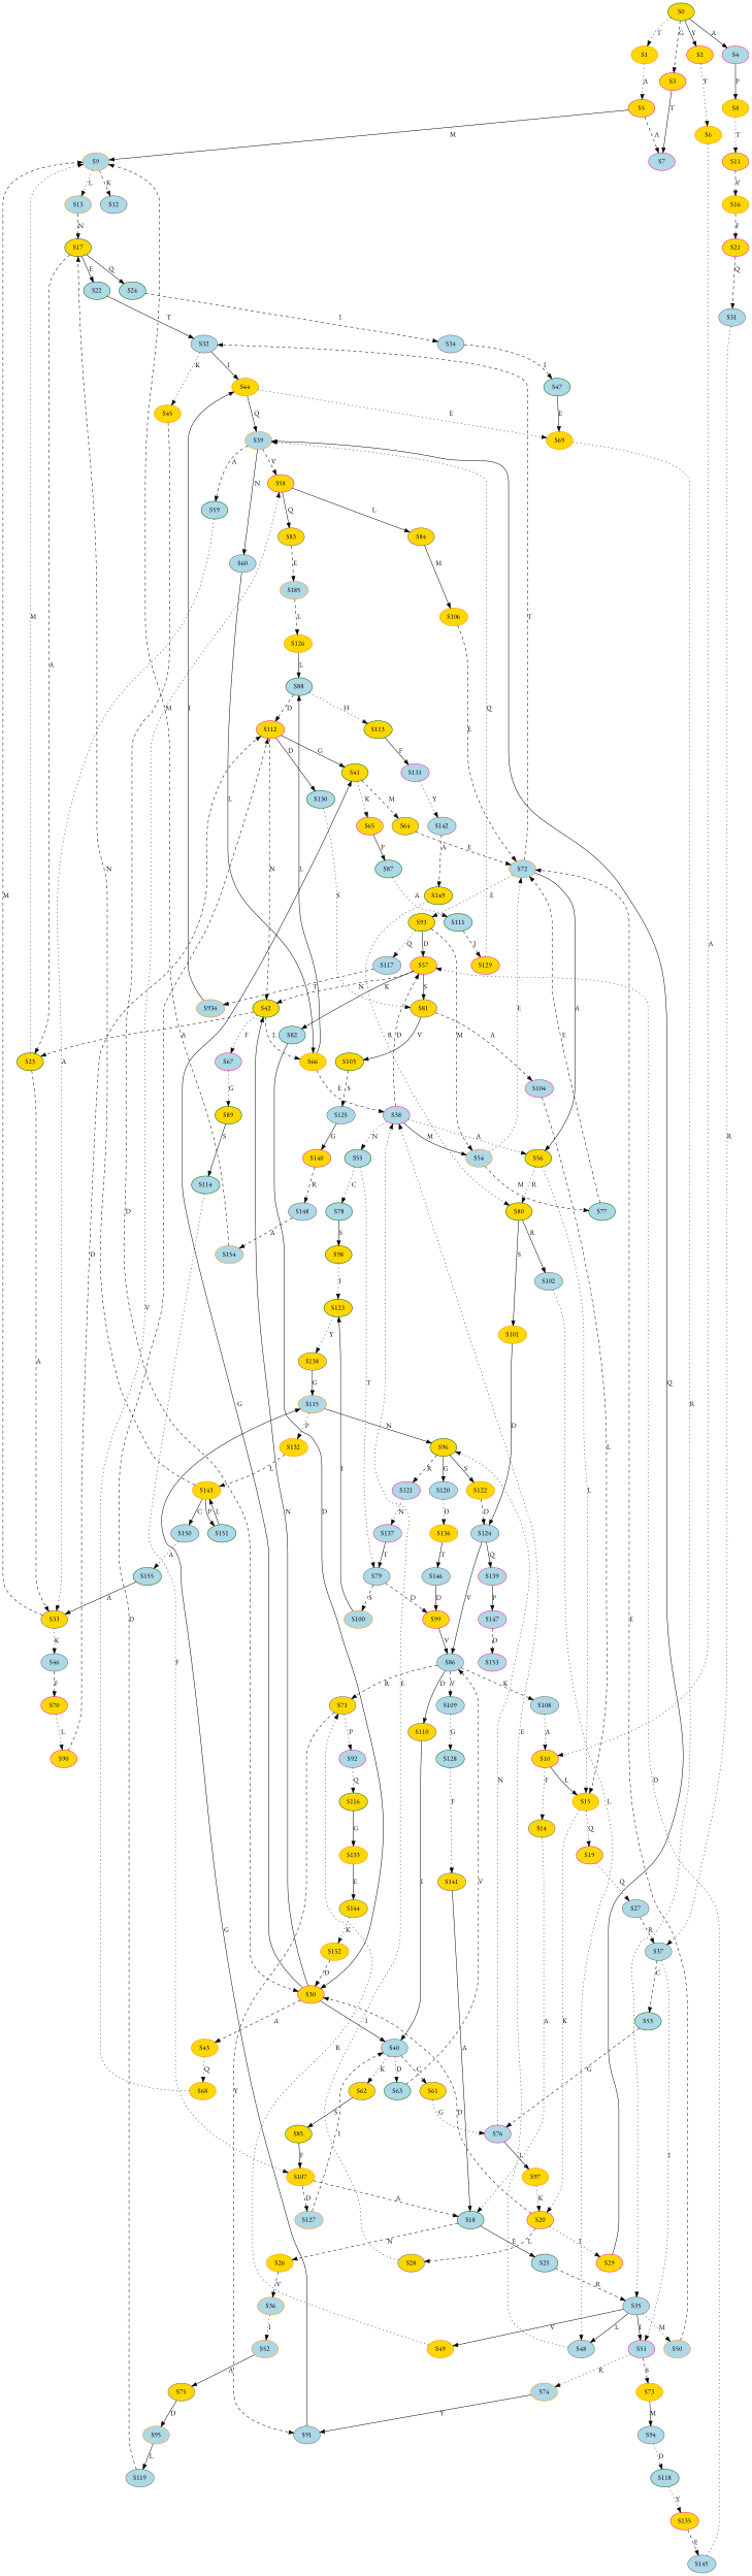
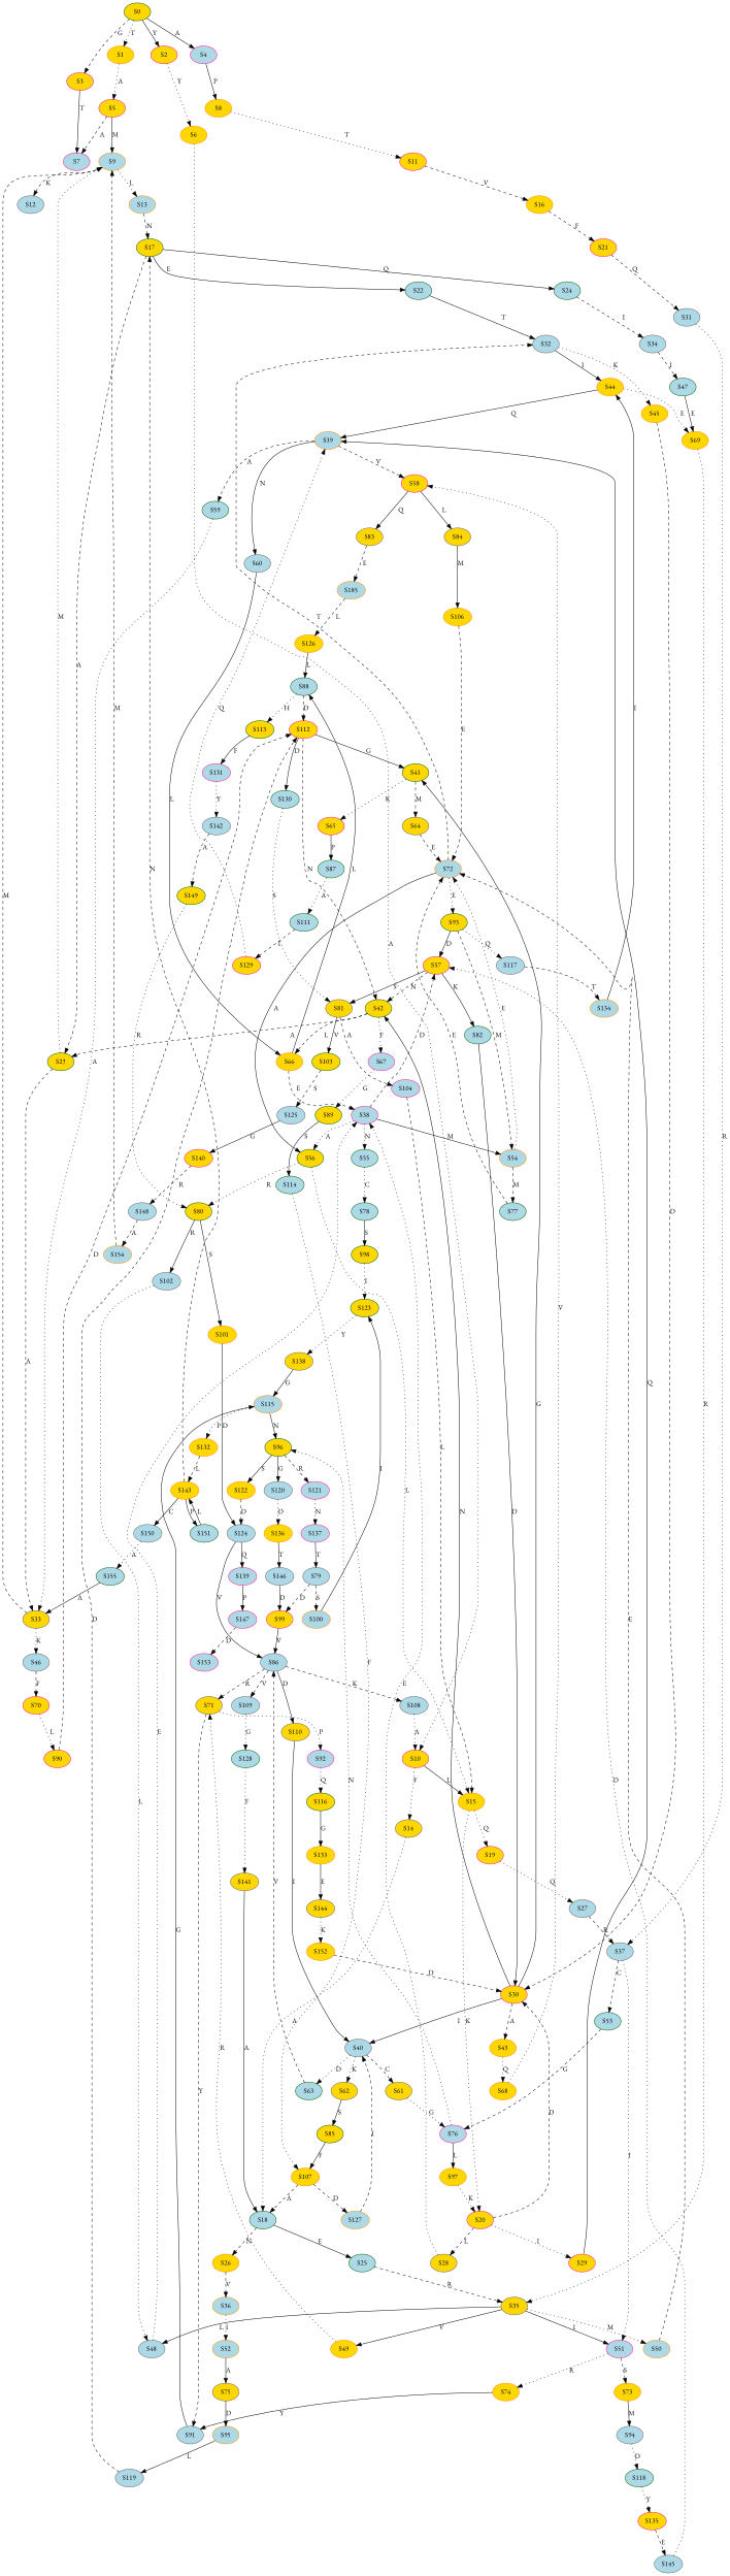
  strict digraph {
    fontname="EB Garamond"
    node [color=gray40 fillcolor=gold fontname="EB Garamond" style=filled]
    edge [fontname="EB Garamond" style=solid]
    S0 [color=darkgreen]
    S1 [color=darkorange]
    S2 [color=deeppink]
    S3 [color=deeppink]
    S4 [color=deeppink fillcolor=lightblue]
    S5 [color=deeppink]
    S6 [color=darkorange]
    S7 [color=deeppink fillcolor=lightblue]
    S8 [color=darkorange]
    S9 [color=darkorange fillcolor=lightblue]
    S10 [color=deeppink]
    S11 [color=deeppink]
    S12 [fillcolor=lightblue]
    S13 [color=darkorange fillcolor=lightblue]
    S14
    S15 [color=darkorange]
    S16 [color=darkorange]
    S17 [color=darkgreen]
    S18 [color=darkgreen fillcolor=lightblue]
    S19 [color=deeppink]
    S20 [color=deeppink]
    S21 [color=deeppink]
    S22 [color=darkgreen fillcolor=lightblue]
    S23 [color=darkgreen]
    S24 [color=darkgreen fillcolor=lightblue]
    S25 [color=darkgreen fillcolor=lightblue]
    S26 [color=darkorange]
    S27 [fillcolor=lightblue]
    S28
    S29 [color=deeppink]
    S30 [color=deeppink]
    S31 [fillcolor=lightblue]
    S32 [fillcolor=lightblue]
    S33
    S34 [fillcolor=lightblue]
-   S35 [fillcolor=lightblue]
+   S35
    S36 [color=darkorange fillcolor=lightblue]
    S37 [fillcolor=lightblue]
    S38 [color=deeppink fillcolor=lightblue]
    S39 [color=darkorange fillcolor=lightblue]
    S40 [fillcolor=lightblue]
    S41 [color=darkgreen]
    S42 [color=darkgreen]
    S43 [color=darkorange]
    S44 [color=darkorange]
    S45 [color=darkorange]
    S46 [fillcolor=lightblue]
    S47 [color=darkgreen fillcolor=lightblue]
    S48 [fillcolor=lightblue]
    S49 [color=darkorange]
    S50 [color=darkorange fillcolor=lightblue]
    S51 [color=deeppink fillcolor=lightblue]
    S52 [color=darkorange fillcolor=lightblue]
    S53 [color=darkgreen fillcolor=lightblue]
    S54 [color=darkorange fillcolor=lightblue]
    S55 [color=darkgreen fillcolor=lightblue]
    S56 [color=darkgreen]
    S57 [color=deeppink]
    S58 [color=deeppink]
    S59 [color=darkgreen fillcolor=lightblue]
    S60 [fillcolor=lightblue]
    S61
    S62
    S63 [color=darkgreen fillcolor=lightblue]
    S64
    S65 [color=deeppink]
    S66 [color=darkorange]
    S67 [color=deeppink fillcolor=lightblue]
    S68 [color=darkorange]
    S69 [color=darkorange]
    S70 [color=deeppink]
    S71
    S72 [color=darkorange fillcolor=lightblue]
    S73 [color=darkorange]
-   S74 [color=darkorange fillcolor=lightblue]
+   S74 [color=darkorange]
    S75
    S76 [color=deeppink fillcolor=lightblue]
    S77 [color=darkgreen fillcolor=lightblue]
    S78 [color=darkgreen fillcolor=lightblue]
    S79 [fillcolor=lightblue]
    S80 [color=darkgreen]
    S81
    S82 [color=darkgreen fillcolor=lightblue]
    S83
    S84
    S85 [color=darkgreen]
    S86 [fillcolor=lightblue]
    S87 [color=darkgreen fillcolor=lightblue]
    S88 [color=darkgreen fillcolor=lightblue]
    S89 [color=darkgreen]
    S90 [color=deeppink]
    S91 [fillcolor=lightblue]
    S92 [color=deeppink fillcolor=lightblue]
    S93 [color=darkgreen]
    S94 [fillcolor=lightblue]
    S95 [color=darkorange fillcolor=lightblue]
    S96 [color=darkgreen]
    S97 [color=darkorange]
    S98 [color=darkgreen]
    S99 [color=deeppink]
    S100 [color=darkorange fillcolor=lightblue]
    S101 [color=darkorange]
    S102 [fillcolor=lightblue]
    S103 [color=darkgreen]
    S104 [color=deeppink fillcolor=lightblue]
    n106 [color=darkorange fillcolor=lightblue label=S185]
    S106 [color=darkorange]
    S107 [color=darkorange]
    S108 [fillcolor=lightblue]
    S109 [fillcolor=lightblue]
    S110
    S111 [color=darkgreen fillcolor=lightblue]
    S112 [color=deeppink]
    S113 [color=darkgreen]
    S114 [color=darkgreen fillcolor=lightblue]
    S115 [color=darkorange fillcolor=lightblue]
    S116 [color=darkgreen]
    S117 [fillcolor=lightblue]
    S118 [color=darkgreen fillcolor=lightblue]
    S119 [fillcolor=lightblue]
    S120 [fillcolor=lightblue]
    S121 [color=deeppink fillcolor=lightblue]
    S122 [color=darkorange]
    S123 [color=darkgreen]
    S124 [fillcolor=lightblue]
    S125 [fillcolor=lightblue]
    S126 [color=darkorange]
    S127 [color=darkorange fillcolor=lightblue]
    S128 [color=darkgreen fillcolor=lightblue]
    S129 [color=deeppink]
    S130 [color=darkgreen fillcolor=lightblue]
    S131 [color=deeppink fillcolor=lightblue]
    S132 [color=darkorange]
    S133 [color=darkorange]
-   S134 [color=darkorange fillcolor=lightblue label=S934]
+   S134 [color=darkorange fillcolor=lightblue]
    S135 [color=deeppink]
    S136 [color=darkorange]
    S137 [color=deeppink fillcolor=lightblue]
    S138
    S139 [color=deeppink fillcolor=lightblue]
    S140 [color=deeppink]
    S141
    S142 [fillcolor=lightblue]
    S143 [color=darkorange]
    S144
    S145 [fillcolor=lightblue]
    S146 [fillcolor=lightblue]
    S147 [color=deeppink fillcolor=lightblue]
    S148 [fillcolor=lightblue]
    S149 [color=darkgreen]
    S150 [fillcolor=lightblue]
    S151 [color=darkgreen fillcolor=lightblue]
    S152 [color=darkorange]
    S153 [color=deeppink fillcolor=lightblue]
    S154 [color=darkorange fillcolor=lightblue]
    S155 [color=darkgreen fillcolor=lightblue]
    S0 -> S1 [label=T style=dotted]
    S0 -> S2 [label=Y]
    S0 -> S3 [label=G style=dashed]
    S0 -> S4 [label=A]
    S1 -> S5 [label=A style=dotted]
    S2 -> S6 [label=Y style=dotted]
    S3 -> S7 [label=T]
    S4 -> S8 [label=P]
    S5 -> S7 [label=A style=dashed]
    S5 -> S9 [label=M]
    S6 -> S10 [label=A style=dotted]
    S8 -> S11 [label=T style=dotted]
    S9 -> S12 [label=K style=dashed]
    S9 -> S13 [label=L style=dotted]
    S10 -> S14 [label=F style=dotted]
    S10 -> S15 [label=L]
    S11 -> S16 [label=V style=dashed]
    S13 -> S17 [label=N style=dashed]
    S14 -> S18 [label=A style=dotted]
    S15 -> S19 [label=Q style=dotted]
    S15 -> S20 [label=K style=dotted]
    S16 -> S21 [label=F style=dashed]
    S17 -> S22 [label=E]
    S17 -> S23 [label=A style=dashed]
    S17 -> S24 [label=Q]
    S18 -> S25 [label=E]
    S18 -> S26 [label=N style=dashed]
    S19 -> S27 [label=Q style=dotted]
    S20 -> S28 [label=L style=dashed]
    S20 -> S29 [label=I style=dotted]
    S20 -> S30 [label=D style=dashed]
    S21 -> S31 [label=Q style=dashed]
    S22 -> S32 [label=T]
    S23 -> S9 [label=M style=dotted]
    S23 -> S33 [label=A style=dashed]
    S24 -> S34 [label=I style=dashed]
    S25 -> S35 [label=R style=dashed]
    S26 -> S36 [label=V style=dashed]
    S27 -> S37 [label=R style=dashed]
    S28 -> S38 [label=E style=dotted]
    S29 -> S39 [label=Q]
    S30 -> S40 [label=I]
    S30 -> S41 [label=G]
    S30 -> S42 [label=N]
    S30 -> S43 [label=A style=dashed]
    S31 -> S37 [label=R style=dotted]
    S32 -> S44 [label=I]
    S32 -> S45 [label=K style=dotted]
    S33 -> S9 [label=M style=dashed]
    S33 -> S46 [label=K style=dotted]
    S34 -> S47 [label=I style=dashed]
    S35 -> S48 [label=L]
    S35 -> S49 [label=V]
    S35 -> S50 [label=M style=dotted]
    S35 -> S51 [label=I]
    S36 -> S52 [label=I style=dotted]
    S37 -> S51 [label=I style=dotted]
    S37 -> S53 [label=C style=dashed]
    S38 -> S54 [label=M]
    S38 -> S55 [label=N style=dotted]
    S38 -> S56 [label=A style=dotted]
    S38 -> S57 [label=D style=dashed]
    S39 -> S58 [label=V style=dashed]
    S39 -> S59 [label=A style=dashed]
    S39 -> S60 [label=N]
    S40 -> S61 [label=C style=dashed]
    S40 -> S62 [label=K style=dotted]
    S40 -> S63 [label=D style=dotted]
    S41 -> S64 [label=M style=dashed]
    S41 -> S65 [label=K style=dotted]
    S42 -> S23 [label=A style=dashed]
    S42 -> S66 [label=L style=dashed]
    S42 -> S67 [label=F style=dotted]
    S43 -> S68 [label=Q style=dotted]
    S44 -> S39 [label=Q]
    S44 -> S69 [label=E style=dotted]
    S45 -> S30 [label=D style=dashed]
    S46 -> S70 [label=F style=dashed]
    S47 -> S69 [label=E]
    S48 -> S38 [label=E style=dotted]
    S49 -> S71 [label=R style=dotted]
    S50 -> S72 [label=E style=dashed]
    S51 -> S73 [label=S style=dashed]
    S51 -> S74 [label=R style=dotted]
    S52 -> S75 [label=A]
    S53 -> S76 [label=G style=dashed]
    S54 -> S72 [label=E style=dotted]
    S54 -> S77 [label=M style=dashed]
    S55 -> S78 [label=C style=dotted]
-   S55 -> S79 [label=T style=dotted]
    S56 -> S15 [label=L style=dotted]
    S56 -> S80 [label=R style=dotted]
    S57 -> S42 [label=N style=dashed]
    S57 -> S81 [label=S]
    S57 -> S82 [label=K]
    S58 -> S83 [label=Q]
    S58 -> S84 [label=L]
    S59 -> S33 [label=A style=dotted]
    S60 -> S66 [label=L]
    S61 -> S76 [label=G style=dotted]
    S62 -> S85 [label=S]
    S63 -> S86 [label=V style=dashed]
    S64 -> S72 [label=E style=dashed]
    S65 -> S87 [label=P]
    S66 -> S38 [label=E style=dashed]
    S66 -> S88 [label=L]
    S67 -> S89 [label=G style=dotted]
    S68 -> S58 [label=V style=dotted]
    S69 -> S35 [label=R style=dotted]
    S70 -> S90 [label=L style=dotted]
    S71 -> S91 [label=Y style=dashed]
    S71 -> S92 [label=P style=dotted]
    S72 -> S32 [label=T style=dashed]
    S72 -> S56 [label=A]
    S72 -> S93 [label=E style=dotted]
    S73 -> S94 [label=M]
    S74 -> S91 [label=Y]
    S75 -> S95 [label=D]
    S76 -> S96 [label=N style=dotted]
    S76 -> S97 [label=L]
    S77 -> S72 [label=E style=dashed]
    S78 -> S98 [label=S]
    S79 -> S99 [label=D style=dashed]
    S79 -> S100 [label=S style=dashed]
    S80 -> S101 [label=S]
    S80 -> S102 [label=R]
    S81 -> S103 [label=V]
    S81 -> S104 [label=A style=dashed]
    S82 -> S30 [label=D]
    S83 -> n106 [label=E style=dashed]
    S84 -> S106 [label=M]
    S85 -> S107 [label=F]
    S86 -> S71 [label=R style=dashed]
    S86 -> S108 [label=K style=dashed]
    S86 -> S109 [label=V style=dashed]
    S86 -> S110 [label=D]
    S87 -> S111 [label=A style=dotted]
    S88 -> S112 [label=D style=dashed]
    S88 -> S113 [label=H style=dotted]
    S89 -> S114 [label=S]
    S90 -> S112 [label=D style=dashed]
    S91 -> S115 [label=G]
    S92 -> S116 [label=Q style=dotted]
    S93 -> S54 [label=M style=dashed]
    S93 -> S57 [label=D]
    S93 -> S117 [label=Q style=dotted]
    S94 -> S118 [label=D style=dotted]
    S95 -> S119 [label=L]
    S96 -> S120 [label=G]
    S96 -> S121 [label=R style=dashed]
    S96 -> S122 [label=S]
    S97 -> S20 [label=K style=dotted]
    S98 -> S123 [label=I style=dotted]
    S99 -> S86 [label=V]
    S100 -> S123 [label=I]
    S101 -> S124 [label=D]
    S102 -> S48 [label=L style=dotted]
    S103 -> S125 [label=S style=dashed]
    S104 -> S15 [label=L style=dashed]
    n106 -> S126 [label=L style=dashed]
    S106 -> S72 [label=E style=dashed]
    S107 -> S18 [label=A style=dashed]
    S107 -> S127 [label=D style=dashed]
    S108 -> S10 [label=A style=dotted]
    S109 -> S128 [label=G style=dotted]
    S110 -> S40 [label=I]
    S111 -> S129 [label=I style=dashed]
    S112 -> S41 [label=G]
    S112 -> S42 [label=N style=dashed]
    S112 -> S130 [label=D]
    S113 -> S131 [label=F]
    S114 -> S107 [label=F style=dotted]
    S115 -> S96 [label=N]
    S115 -> S132 [label=P style=dotted]
    S116 -> S133 [label=G]
    S117 -> S134 [label=T style=dashed]
    S118 -> S135 [label=Y style=dotted]
    S119 -> S112 [label=D style=dashed]
    S120 -> S136 [label=D style=dotted]
    S121 -> S137 [label=N style=dotted]
    S122 -> S124 [label=D style=dashed]
    S123 -> S138 [label=Y style=dotted]
    S124 -> S86 [label=V]
    S124 -> S139 [label=Q]
    S125 -> S140 [label=G]
    S126 -> S88 [label=L]
    S127 -> S40 [label=I style=dashed]
    S128 -> S141 [label=F style=dotted]
    S129 -> S39 [label=Q style=dotted]
    S130 -> S81 [label=S style=dotted]
    S131 -> S142 [label=Y style=dotted]
    S132 -> S143 [label=L style=dashed]
    S133 -> S144 [label=E]
    S134 -> S44 [label=I]
    S135 -> S145 [label=E style=dashed]
    S136 -> S146 [label=T]
    S137 -> S79 [label=T]
    S138 -> S115 [label=G]
    S139 -> S147 [label=P]
    S140 -> S148 [label=R style=dashed]
    S141 -> S18 [label=A]
    S142 -> S149 [label=A style=dashed]
    S143 -> S17 [label=N style=dashed]
    S143 -> S150 [label=C]
    S143 -> S151 [label=P]
    S144 -> S152 [label=K style=dotted]
    S145 -> S57 [label=D style=dotted]
    S146 -> S99 [label=D]
    S147 -> S153 [label=D style=dashed]
    S148 -> S154 [label=A style=dashed]
    S149 -> S80 [label=R style=dotted]
    S150 -> S155 [label=A style=dotted]
    S151 -> S143 [label=L]
    S152 -> S30 [label=D style=dashed]
    S154 -> S9 [label=M style=dashed]
    S155 -> S33 [label=A]
  }
